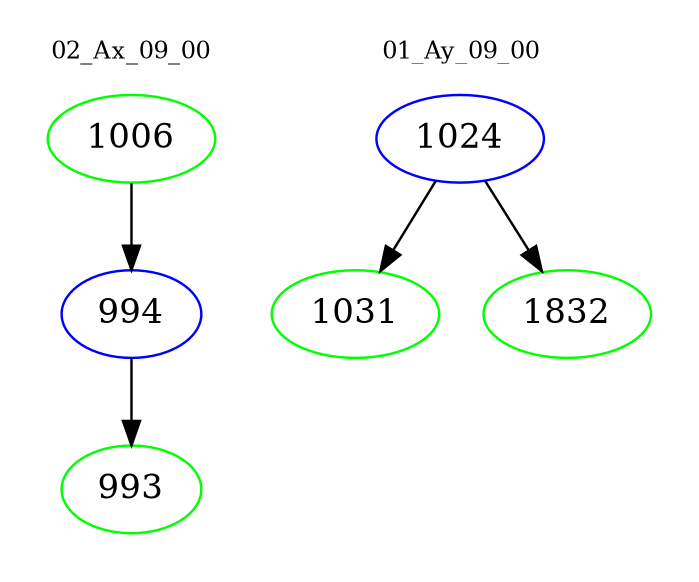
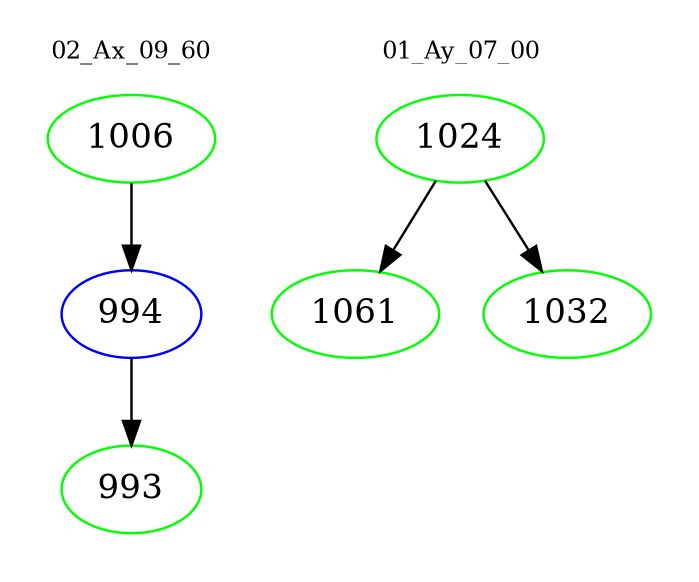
  digraph {
    node [color=green]
    edge [color=black]
    n1 [color=blue label=994]
    n2 [label=993]
    n3 [label=1006]
-   n4 [color=blue label=1024]
-   n5 [label=1031]
-   n6 [label=1832]
+   n4 [label=1024]
+   n5 [label=1061]
+   n6 [label=1032]
    subgraph cluster_1 {
      color=white
      fontsize=10
-     label="02_Ax_09_00"
+     label="02_Ax_09_60"
      n1
      n2
      n3
    }
    subgraph cluster_2 {
      color=white
      fontsize=10
-     label="01_Ay_09_00"
+     label="01_Ay_07_00"
      n4
      n5
      n6
    }
    n1 -> n2
    n3 -> n1
    n4 -> n5
    n4 -> n6
  }
